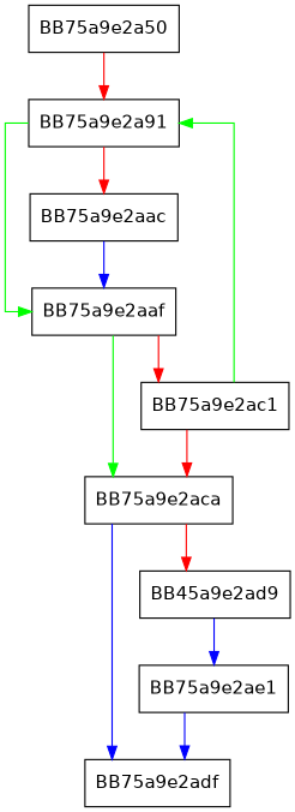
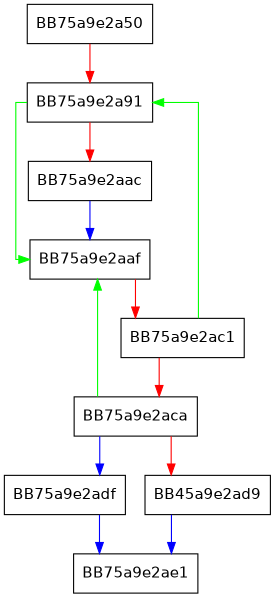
  digraph {
    fontname="DejaVu Sans"
    splines=ortho
    node [fontname="DejaVu Sans" shape=box]
    edge [color=red fontname="DejaVu Sans"]
    BB75a9e2a50
    BB75a9e2a91
    BB75a9e2aaf
    BB75a9e2aac
    BB75a9e2aca
    BB75a9e2ac1
    BB75a9e2adf
    n8 [label=BB45a9e2ad9]
    BB75a9e2ae1
    BB75a9e2a50 -> BB75a9e2a91
    BB75a9e2a91 -> BB75a9e2aaf [color=green]
    BB75a9e2a91 -> BB75a9e2aac
-   BB75a9e2aaf -> BB75a9e2aca [color=green]
+   BB75a9e2aca -> BB75a9e2aaf [color=green]
    BB75a9e2aaf -> BB75a9e2ac1
    BB75a9e2aac -> BB75a9e2aaf [color=blue]
    BB75a9e2aca -> BB75a9e2adf [color=blue]
    BB75a9e2aca -> n8
    BB75a9e2ac1 -> BB75a9e2a91 [color=green]
    BB75a9e2ac1 -> BB75a9e2aca
-   BB75a9e2ae1 -> BB75a9e2adf [color=blue]
+   BB75a9e2adf -> BB75a9e2ae1 [color=blue]
    n8 -> BB75a9e2ae1 [color=blue]
  }
